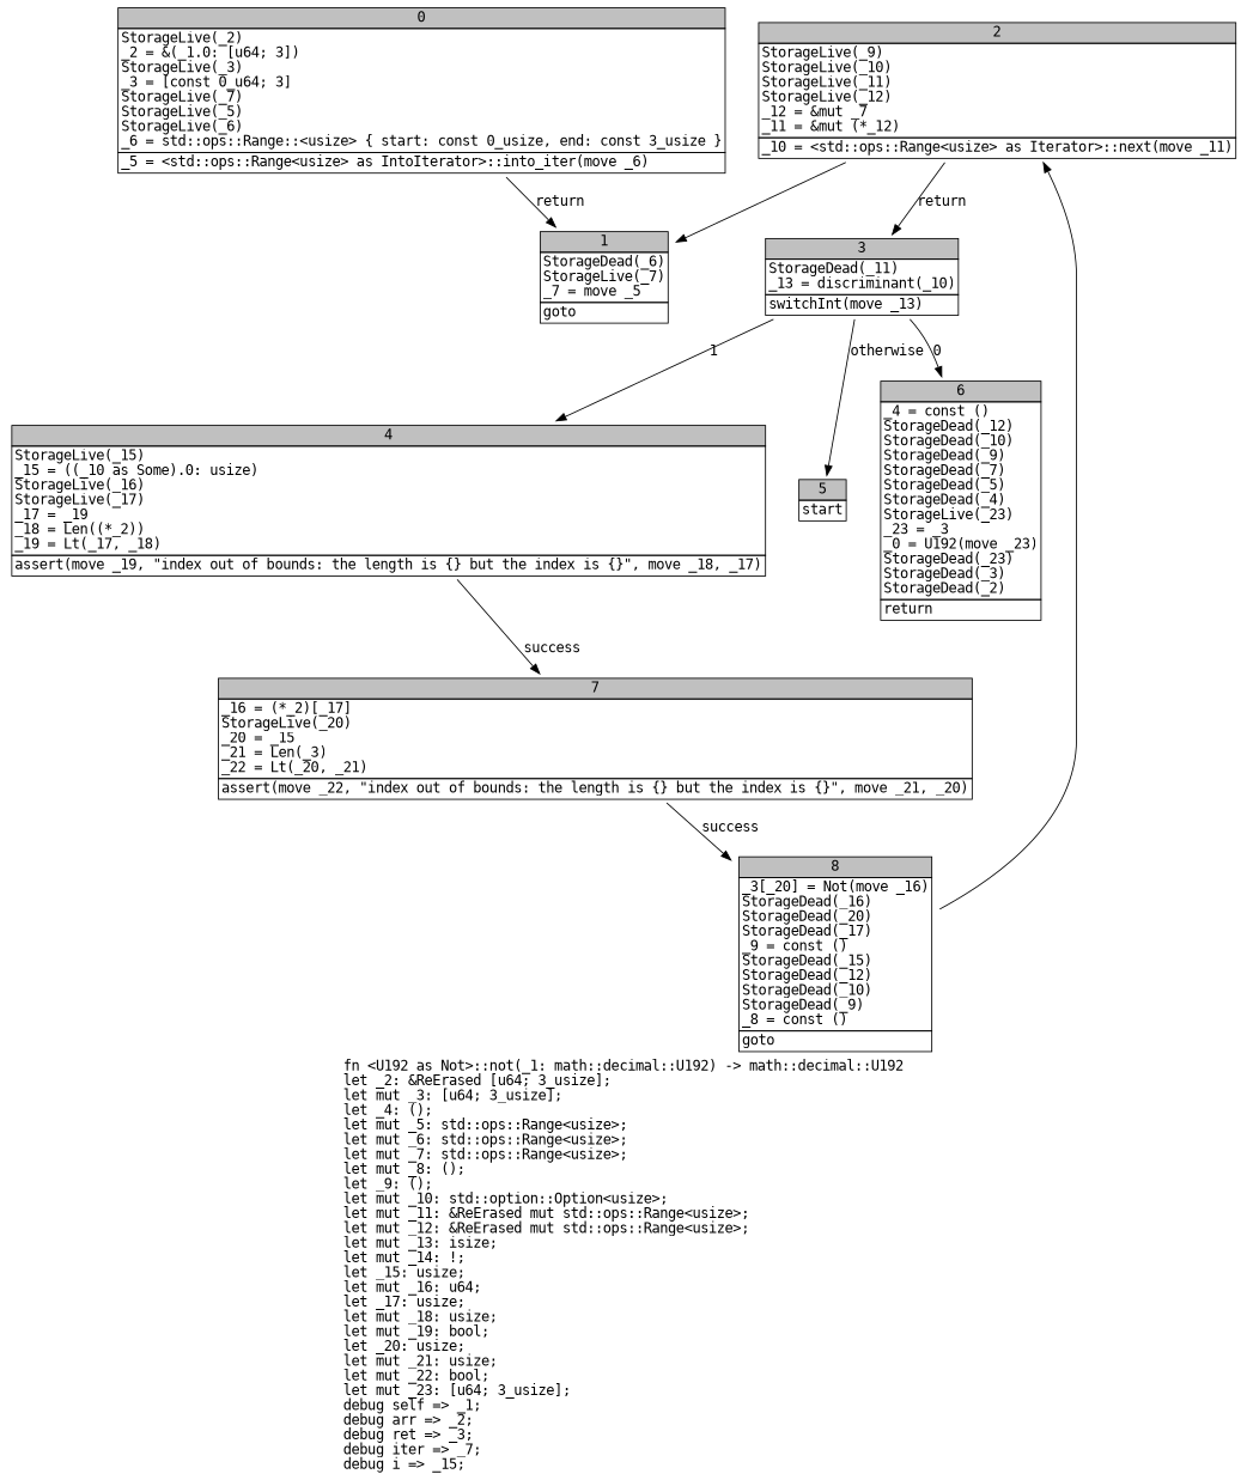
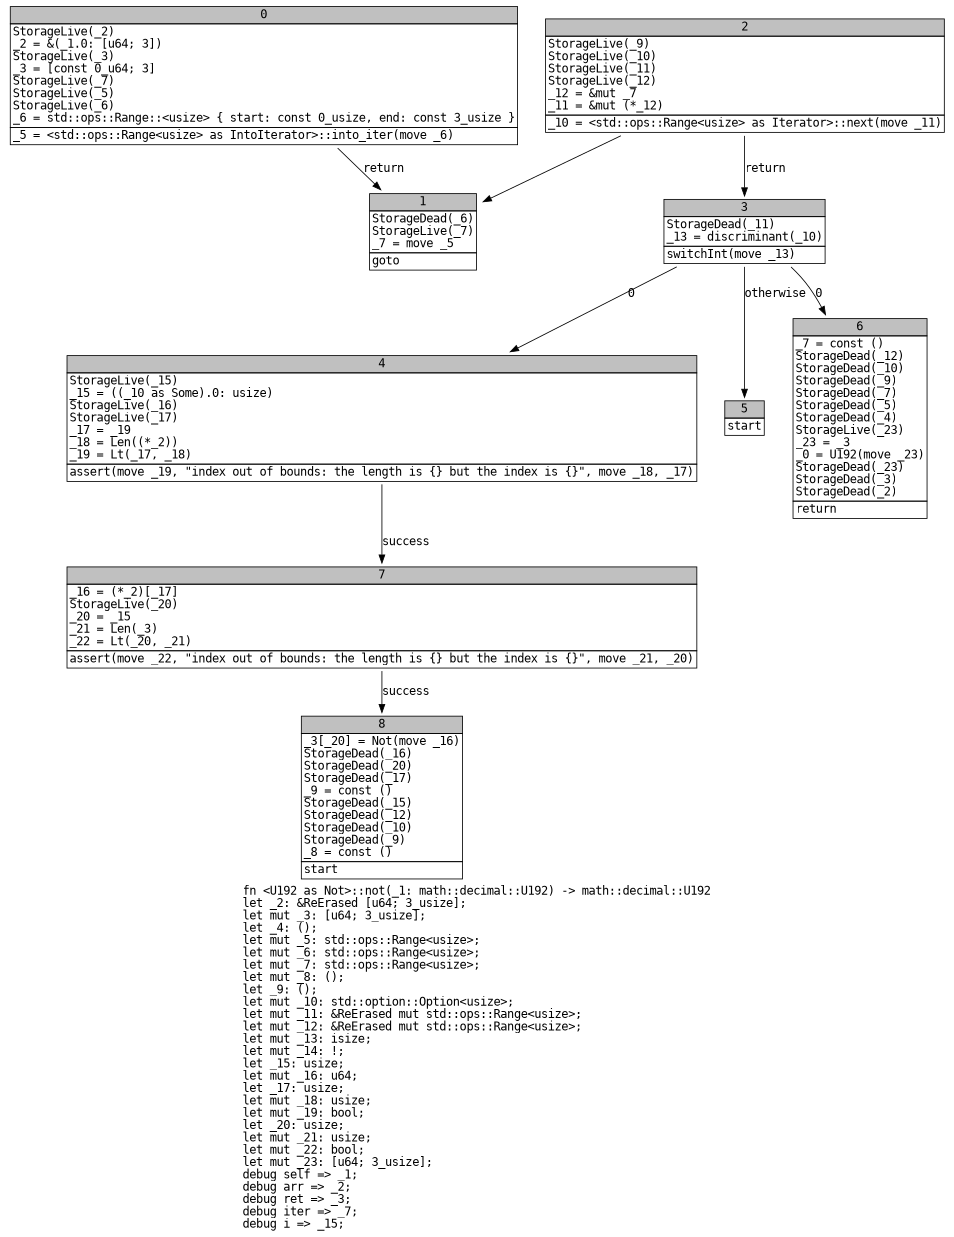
  digraph {
    fontname="DejaVu Sans Mono"
    label=<fn &lt;U192 as Not&gt;::not(_1: math::decimal::U192) -&gt; math::decimal::U192<br align="left"/>let _2: &amp;ReErased [u64; 3_usize];<br align="left"/>let mut _3: [u64; 3_usize];<br align="left"/>let _4: ();<br align="left"/>let mut _5: std::ops::Range&lt;usize&gt;;<br align="left"/>let mut _6: std::ops::Range&lt;usize&gt;;<br align="left"/>let mut _7: std::ops::Range&lt;usize&gt;;<br align="left"/>let mut _8: ();<br align="left"/>let _9: ();<br align="left"/>let mut _10: std::option::Option&lt;usize&gt;;<br align="left"/>let mut _11: &amp;ReErased mut std::ops::Range&lt;usize&gt;;<br align="left"/>let mut _12: &amp;ReErased mut std::ops::Range&lt;usize&gt;;<br align="left"/>let mut _13: isize;<br align="left"/>let mut _14: !;<br align="left"/>let _15: usize;<br align="left"/>let mut _16: u64;<br align="left"/>let _17: usize;<br align="left"/>let mut _18: usize;<br align="left"/>let mut _19: bool;<br align="left"/>let _20: usize;<br align="left"/>let mut _21: usize;<br align="left"/>let mut _22: bool;<br align="left"/>let mut _23: [u64; 3_usize];<br align="left"/>debug self =&gt; _1;<br align="left"/>debug arr =&gt; _2;<br align="left"/>debug ret =&gt; _3;<br align="left"/>debug iter =&gt; _7;<br align="left"/>debug i =&gt; _15;<br align="left"/>>
    node [fontname="DejaVu Sans Mono" shape=none]
    edge [fontname="DejaVu Sans Mono"]
    n1 [label=<<table border="0" cellborder="1" cellspacing="0"><tr><td bgcolor="gray" align="center" colspan="1">0</td></tr><tr><td align="left" balign="left">StorageLive(_2)<br/>_2 = &amp;(_1.0: [u64; 3])<br/>StorageLive(_3)<br/>_3 = [const 0_u64; 3]<br/>StorageLive(_7)<br/>StorageLive(_5)<br/>StorageLive(_6)<br/>_6 = std::ops::Range::&lt;usize&gt; { start: const 0_usize, end: const 3_usize }<br/></td></tr><tr><td align="left">_5 = &lt;std::ops::Range&lt;usize&gt; as IntoIterator&gt;::into_iter(move _6)</td></tr></table>>]
    n2 [label=<<table border="0" cellborder="1" cellspacing="0"><tr><td bgcolor="gray" align="center" colspan="1">1</td></tr><tr><td align="left" balign="left">StorageDead(_6)<br/>StorageLive(_7)<br/>_7 = move _5<br/></td></tr><tr><td align="left">goto</td></tr></table>>]
    n3 [label=<<table border="0" cellborder="1" cellspacing="0"><tr><td bgcolor="gray" align="center" colspan="1">2</td></tr><tr><td align="left" balign="left">StorageLive(_9)<br/>StorageLive(_10)<br/>StorageLive(_11)<br/>StorageLive(_12)<br/>_12 = &amp;mut _7<br/>_11 = &amp;mut (*_12)<br/></td></tr><tr><td align="left">_10 = &lt;std::ops::Range&lt;usize&gt; as Iterator&gt;::next(move _11)</td></tr></table>>]
    n4 [label=<<table border="0" cellborder="1" cellspacing="0"><tr><td bgcolor="gray" align="center" colspan="1">3</td></tr><tr><td align="left" balign="left">StorageDead(_11)<br/>_13 = discriminant(_10)<br/></td></tr><tr><td align="left">switchInt(move _13)</td></tr></table>>]
    n5 [label=<<table border="0" cellborder="1" cellspacing="0"><tr><td bgcolor="gray" align="center" colspan="1">4</td></tr><tr><td align="left" balign="left">StorageLive(_15)<br/>_15 = ((_10 as Some).0: usize)<br/>StorageLive(_16)<br/>StorageLive(_17)<br/>_17 = _19<br/>_18 = Len((*_2))<br/>_19 = Lt(_17, _18)<br/></td></tr><tr><td align="left">assert(move _19, &quot;index out of bounds: the length is {} but the index is {}&quot;, move _18, _17)</td></tr></table>>]
    n6 [label=<<table border="0" cellborder="1" cellspacing="0"><tr><td bgcolor="gray" align="center" colspan="1">5</td></tr><tr><td align="left">start</td></tr></table>>]
-   n7 [label=<<table border="0" cellborder="1" cellspacing="0"><tr><td bgcolor="gray" align="center" colspan="1">6</td></tr><tr><td align="left" balign="left">_4 = const ()<br/>StorageDead(_12)<br/>StorageDead(_10)<br/>StorageDead(_9)<br/>StorageDead(_7)<br/>StorageDead(_5)<br/>StorageDead(_4)<br/>StorageLive(_23)<br/>_23 = _3<br/>_0 = U192(move _23)<br/>StorageDead(_23)<br/>StorageDead(_3)<br/>StorageDead(_2)<br/></td></tr><tr><td align="left">return</td></tr></table>>]
+   n7 [label=<<table border="0" cellborder="1" cellspacing="0"><tr><td bgcolor="gray" align="center" colspan="1">6</td></tr><tr><td align="left" balign="left">_7 = const ()<br/>StorageDead(_12)<br/>StorageDead(_10)<br/>StorageDead(_9)<br/>StorageDead(_7)<br/>StorageDead(_5)<br/>StorageDead(_4)<br/>StorageLive(_23)<br/>_23 = _3<br/>_0 = U192(move _23)<br/>StorageDead(_23)<br/>StorageDead(_3)<br/>StorageDead(_2)<br/></td></tr><tr><td align="left">return</td></tr></table>>]
    n8 [label=<<table border="0" cellborder="1" cellspacing="0"><tr><td bgcolor="gray" align="center" colspan="1">7</td></tr><tr><td align="left" balign="left">_16 = (*_2)[_17]<br/>StorageLive(_20)<br/>_20 = _15<br/>_21 = Len(_3)<br/>_22 = Lt(_20, _21)<br/></td></tr><tr><td align="left">assert(move _22, &quot;index out of bounds: the length is {} but the index is {}&quot;, move _21, _20)</td></tr></table>>]
-   n9 [label=<<table border="0" cellborder="1" cellspacing="0"><tr><td bgcolor="gray" align="center" colspan="1">8</td></tr><tr><td align="left" balign="left">_3[_20] = Not(move _16)<br/>StorageDead(_16)<br/>StorageDead(_20)<br/>StorageDead(_17)<br/>_9 = const ()<br/>StorageDead(_15)<br/>StorageDead(_12)<br/>StorageDead(_10)<br/>StorageDead(_9)<br/>_8 = const ()<br/></td></tr><tr><td align="left">goto</td></tr></table>>]
+   n9 [label=<<table border="0" cellborder="1" cellspacing="0"><tr><td bgcolor="gray" align="center" colspan="1">8</td></tr><tr><td align="left" balign="left">_3[_20] = Not(move _16)<br/>StorageDead(_16)<br/>StorageDead(_20)<br/>StorageDead(_17)<br/>_9 = const ()<br/>StorageDead(_15)<br/>StorageDead(_12)<br/>StorageDead(_10)<br/>StorageDead(_9)<br/>_8 = const ()<br/></td></tr><tr><td align="left">start</td></tr></table>>]
    n1 -> n2 [label=return]
    n3 -> n2
    n3 -> n4 [label=return]
-   n4 -> n5 [label=1]
+   n4 -> n5 [label=0]
    n4 -> n6 [label=otherwise]
    n4 -> n7 [label=0]
    n5 -> n8 [label=success]
    n8 -> n9 [label=success]
-   n9 -> n3
  }
